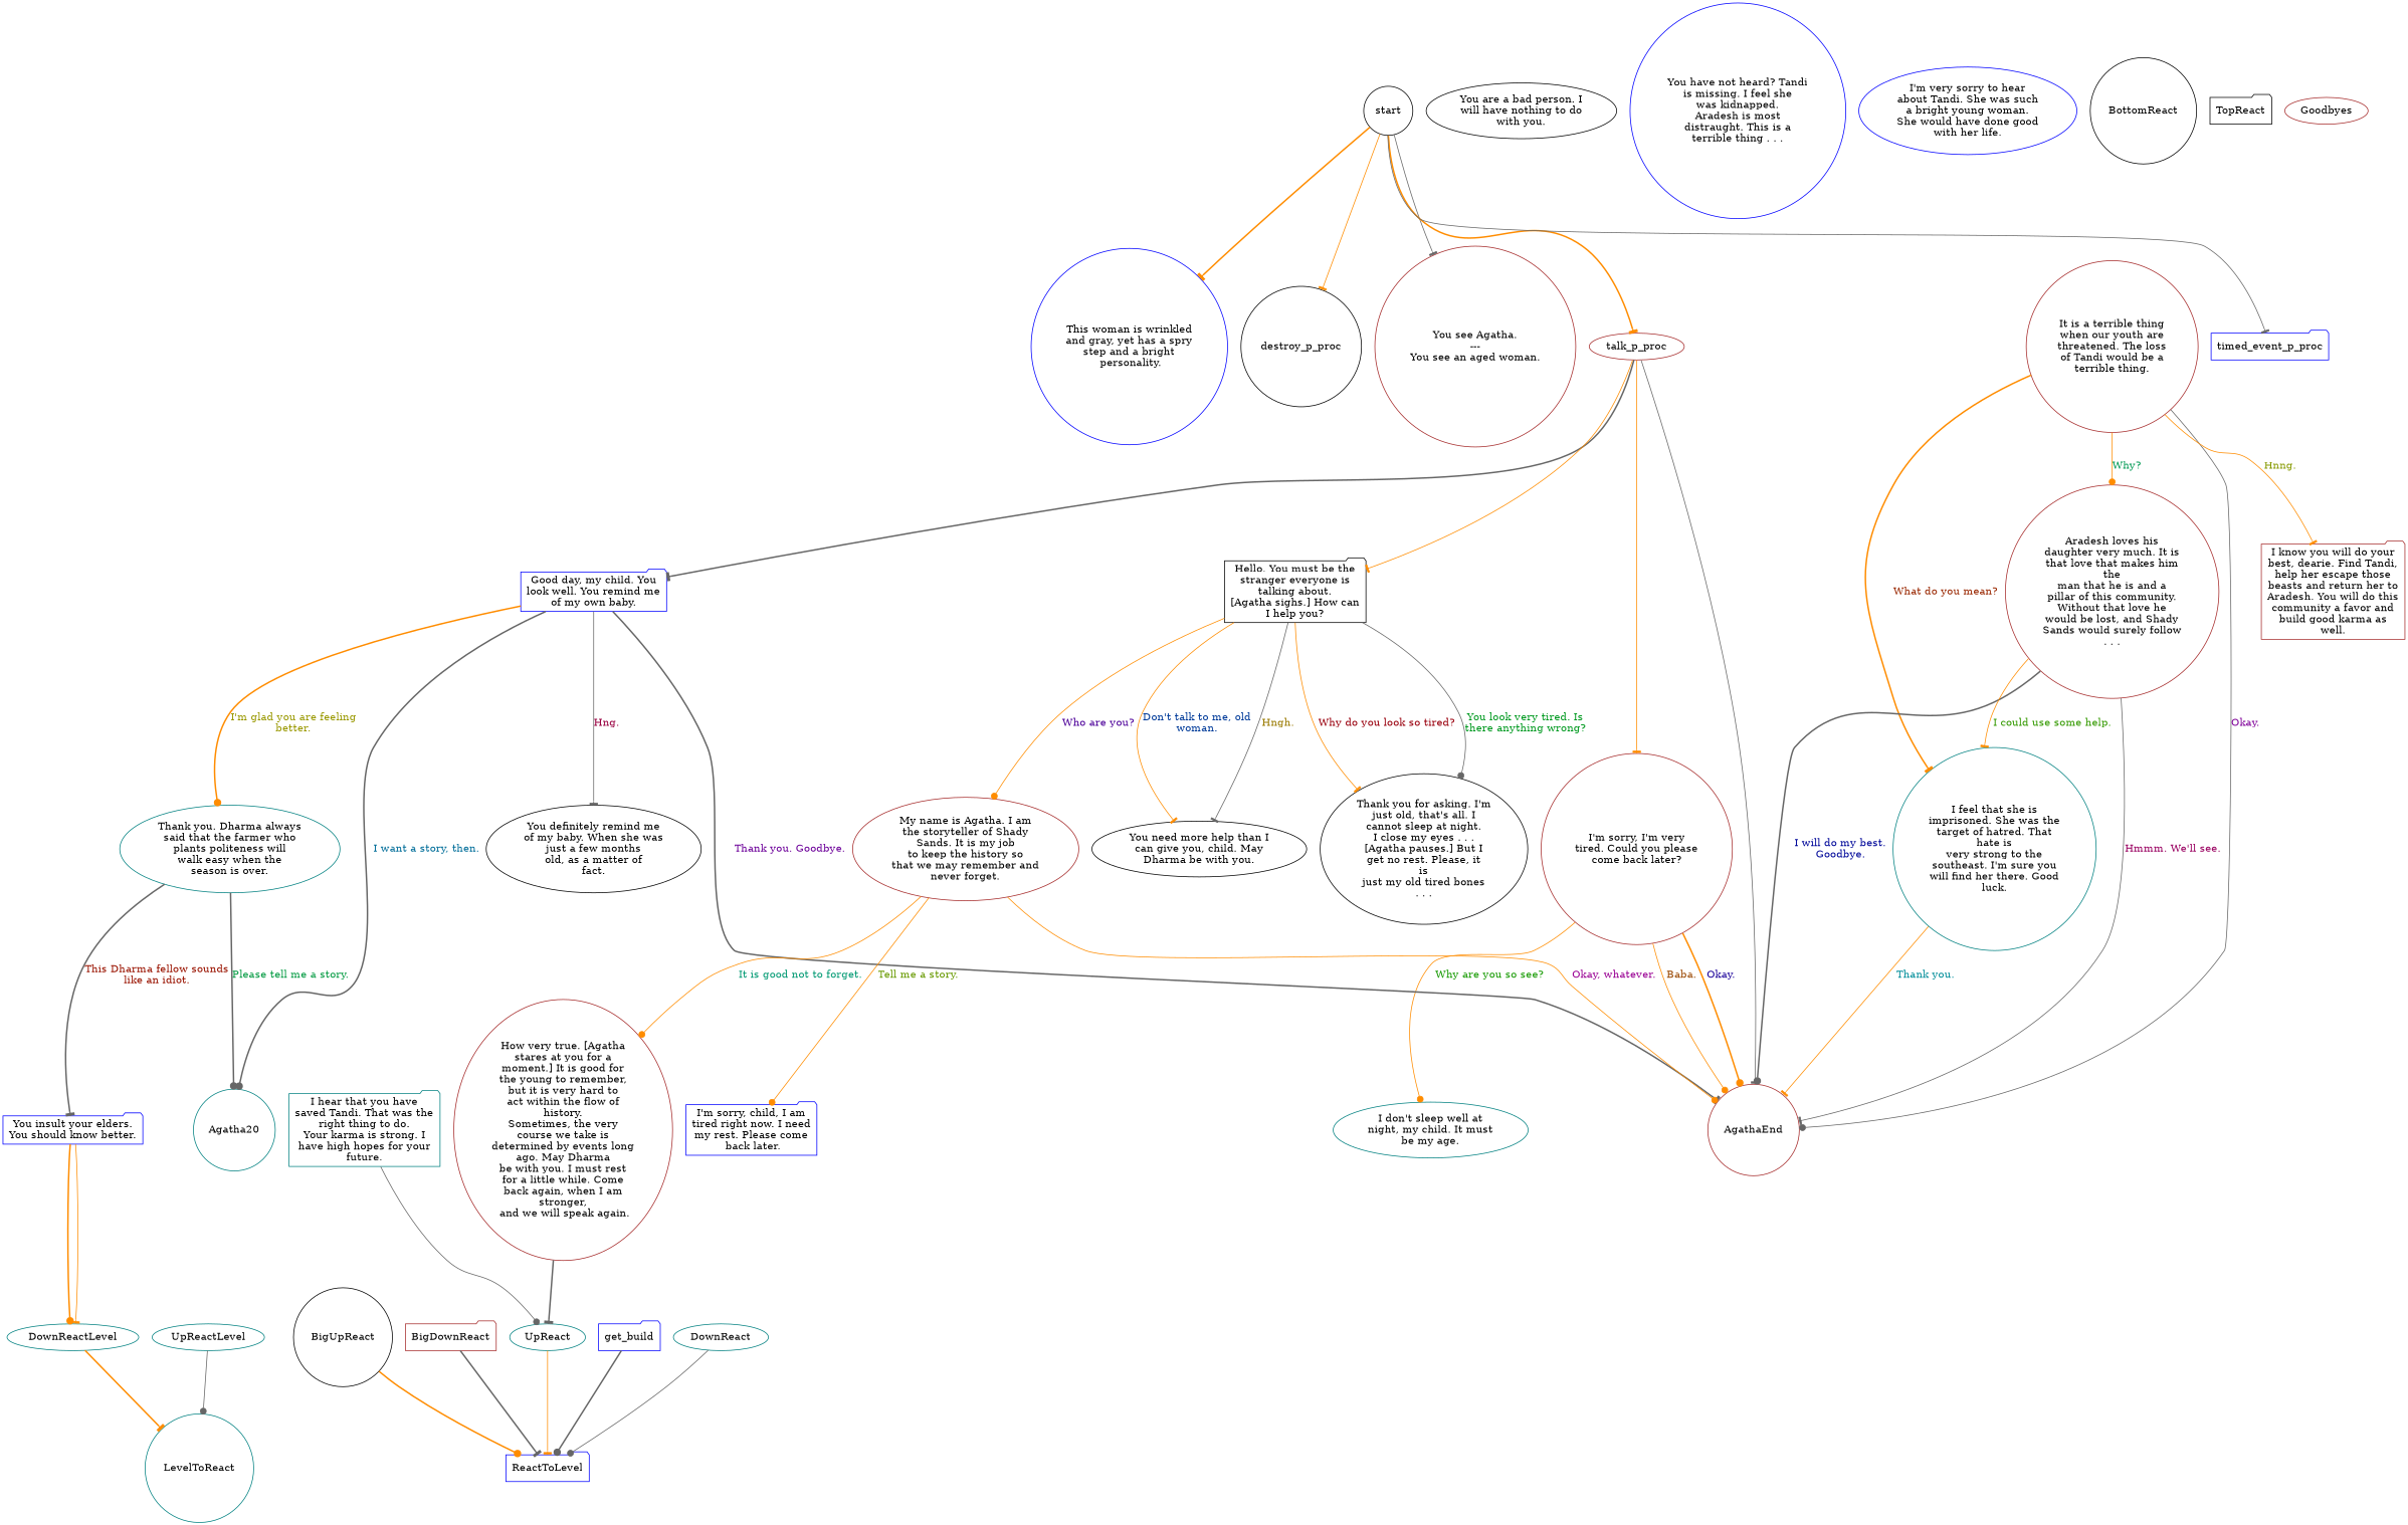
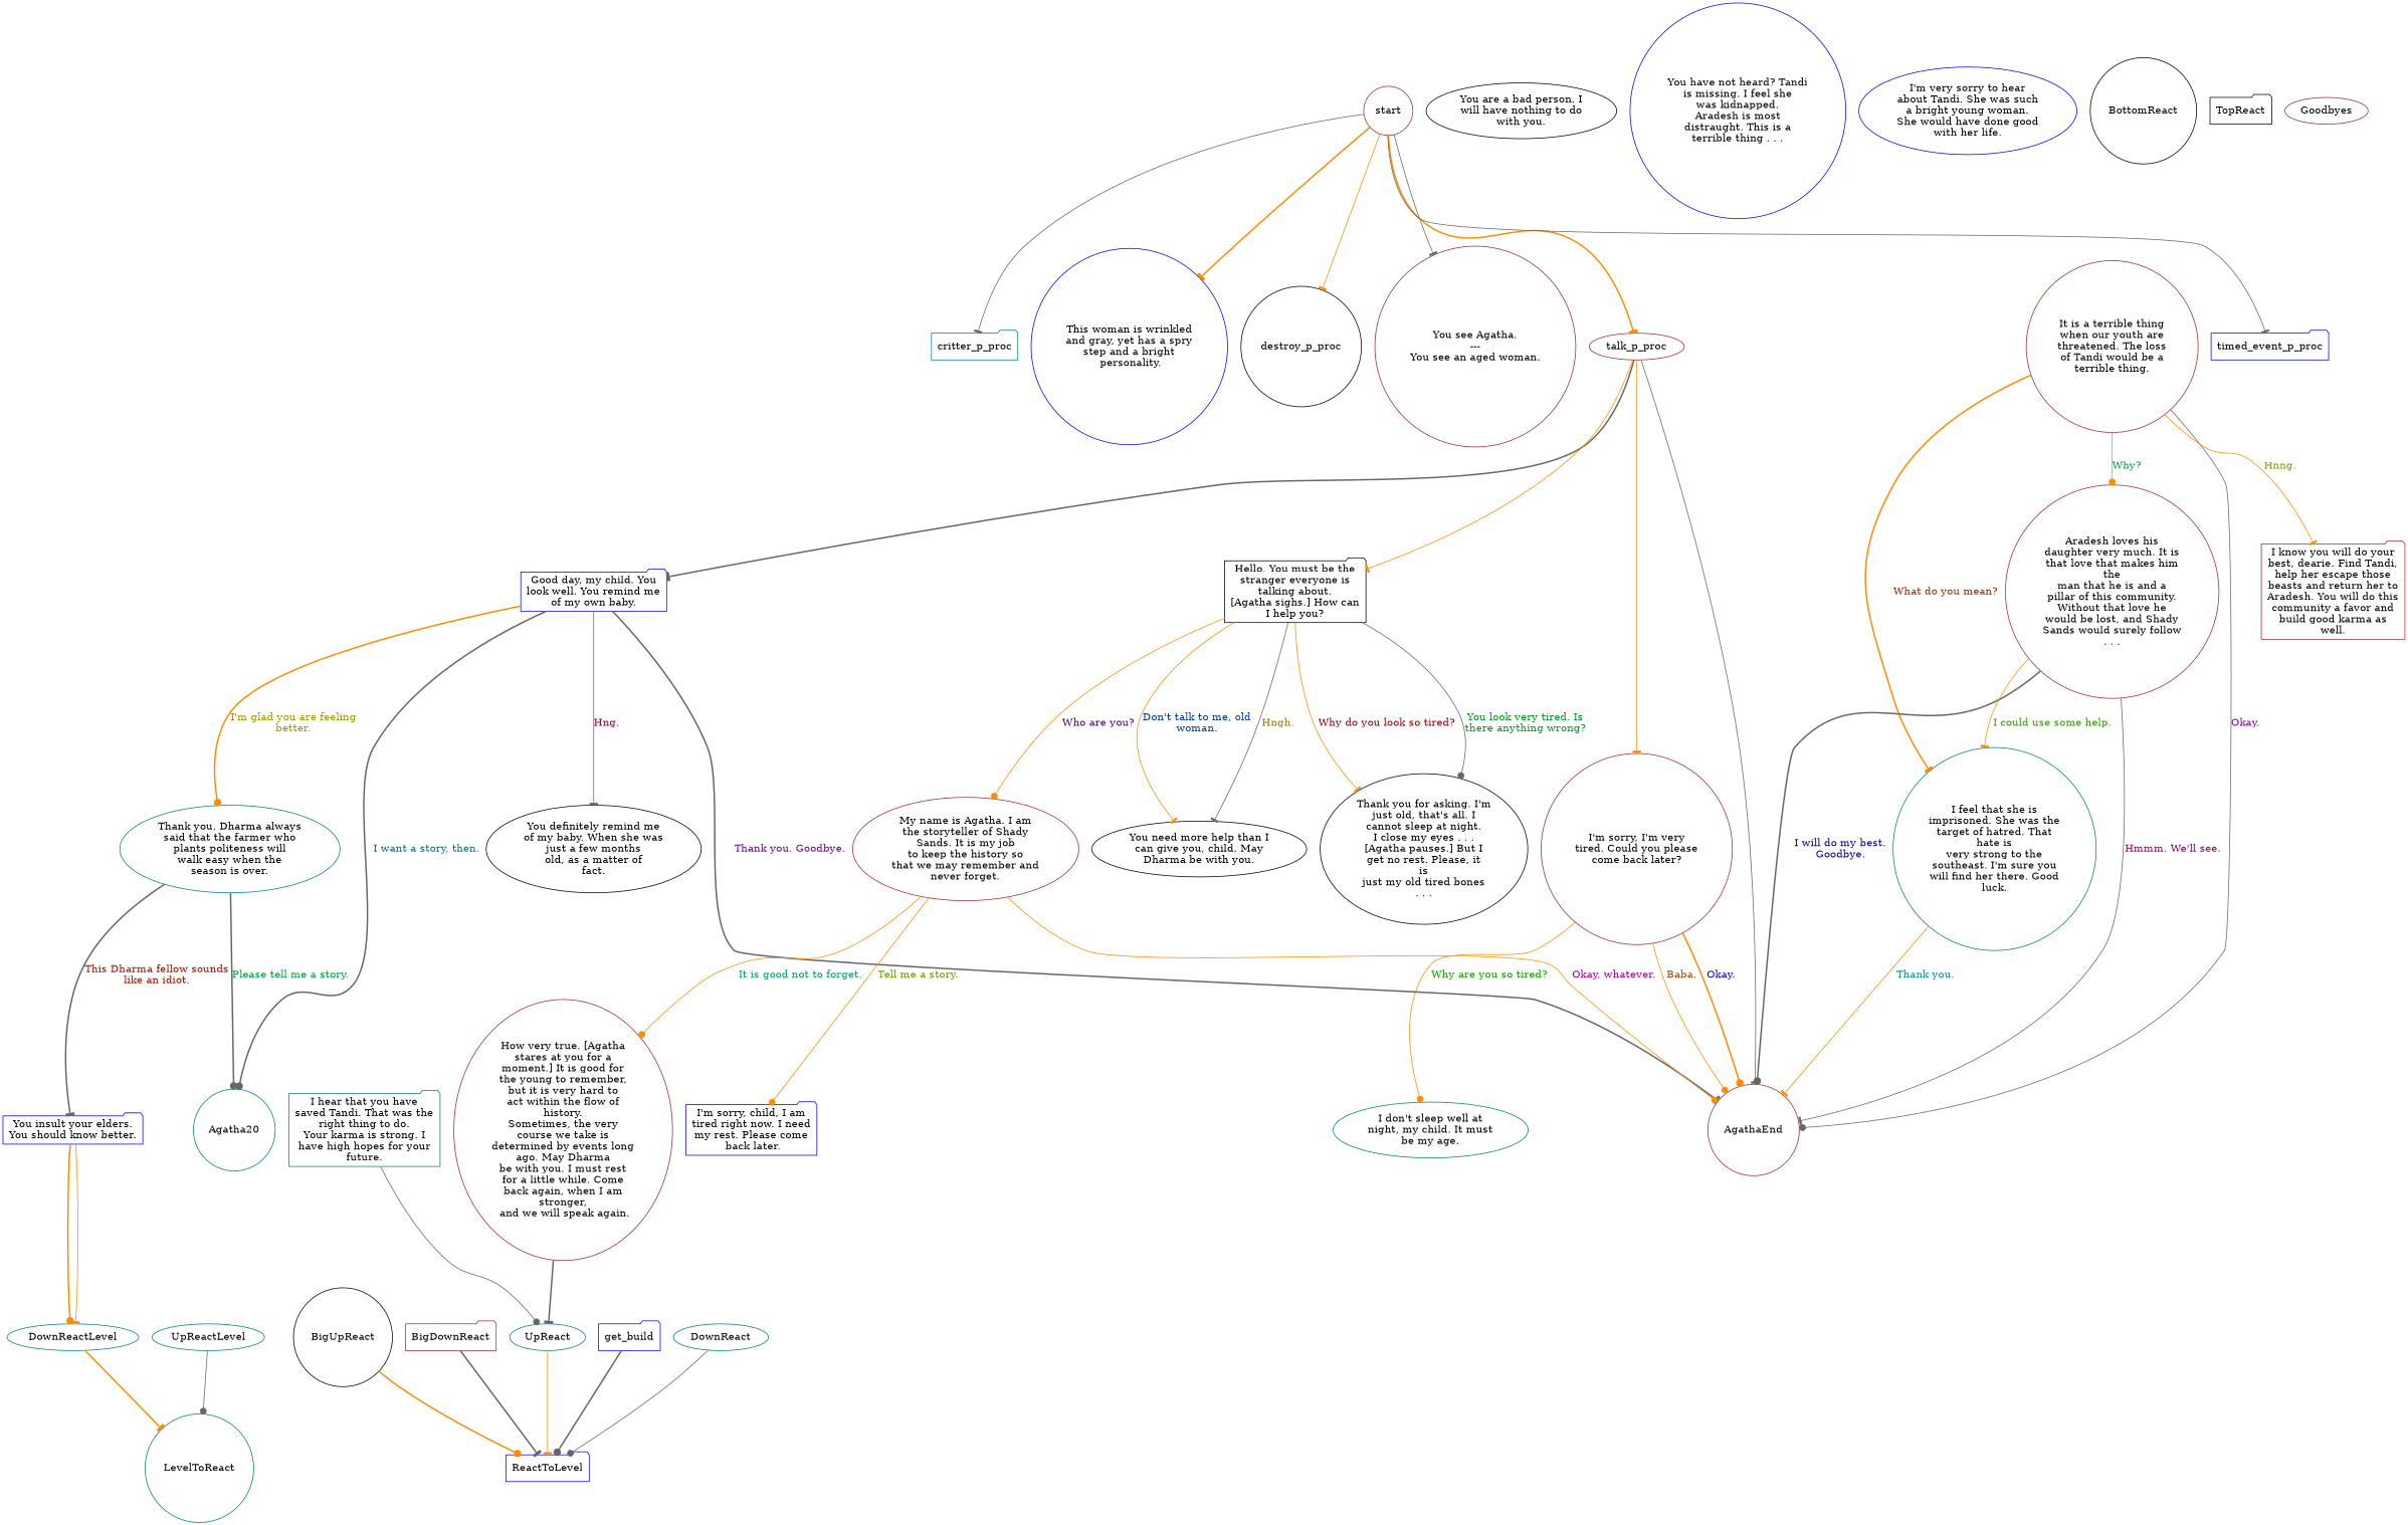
  digraph {
    node [color=brown fillcolor="#FFFFFF" shape=ellipse style=filled]
    edge [arrowhead=tee color=darkorange style=solid]
-   start [color=black shape=circle]
+   start [shape=circle]
+   critter_p_proc [color=teal shape=folder]
    n3 [color=blue label="This woman is wrinkled\nand gray, yet has a spry\nstep and a bright\n personality." shape=circle]
    destroy_p_proc [color=black shape=circle]
    n5 [label="You see Agatha.\n---\nYou see an aged woman." shape=circle]
    talk_p_proc
    timed_event_p_proc [color=blue shape=folder]
    n8 [label="I'm sorry, I'm very\ntired. Could you please\ncome back later?" shape=circle]
    n9 [color=blue label="Good day, my child. You\nlook well. You remind me\nof my own baby." shape=folder]
    AgathaEnd [shape=circle]
    n11 [color=black label="Hello. You must be the\nstranger everyone is\ntalking about.\n[Agatha sighs.] How can\nI help you?" shape=folder]
    n12 [color=teal label="I don't sleep well at\nnight, my child. It must\nbe my age."]
    n13 [color=black label="You definitely remind me\nof my baby. When she was\njust a few months\nold, as a matter of\nfact."]
    Agatha20 [color=teal shape=circle]
    n15 [color=teal label="Thank you. Dharma always\nsaid that the farmer who\nplants politeness will\nwalk easy when the\nseason is over."]
    n16 [color=black label="You need more help than I\ncan give you, child. May\nDharma be with you."]
    n17 [label="My name is Agatha. I am\nthe storyteller of Shady\nSands. It is my job\nto keep the history so\nthat we may remember and\nnever forget."]
    n18 [color=black label="Thank you for asking. I'm\njust old, that's all. I\ncannot sleep at night.\nI close my eyes . . .\n[Agatha pauses.] But I\nget no rest. Please, it\nis\njust my old tired bones\n. . ."]
    n19 [color=blue label="You insult your elders.\nYou should know better." shape=folder]
    n20 [color=blue label="I'm sorry, child, I am\ntired right now. I need\nmy rest. Please come\n back later." shape=folder]
    n21 [label="How very true. [Agatha\nstares at you for a\nmoment.] It is good for\nthe young to remember,\nbut it is very hard to\nact within the flow of\nhistory.\nSometimes, the very\ncourse we take is\ndetermined by events long\nago. May Dharma\nbe with you. I must rest\nfor a little while. Come\nback again, when I am\nstronger,\n and we will speak again."]
    n22 [color=black label="You are a bad person. I\nwill have nothing to do\nwith you."]
    n23 [label="It is a terrible thing\nwhen our youth are\nthreatened. The loss\nof Tandi would be a\nterrible thing." shape=circle]
    n24 [label="I know you will do your\nbest, dearie. Find Tandi,\nhelp her escape those\nbeasts and return her to\nAradesh. You will do this\ncommunity a favor and\nbuild good karma as\nwell." shape=folder]
    n25 [label="Aradesh loves his\ndaughter very much. It is\nthat love that makes him\nthe\nman that he is and a\npillar of this community.\nWithout that love he\nwould be lost, and Shady\nSands would surely follow\n. . ." shape=circle]
    n26 [color=teal label="I feel that she is\nimprisoned. She was the\ntarget of hatred. That\nhate is\nvery strong to the\nsoutheast. I'm sure you\nwill find her there. Good\nluck." shape=circle]
    n27 [color=blue label="You have not heard? Tandi\nis missing. I feel she\nwas kidnapped.\nAradesh is most\ndistraught. This is a\nterrible thing . . ." shape=circle]
    n28 [color=teal label="I hear that you have\nsaved Tandi. That was the\nright thing to do.\nYour karma is strong. I\nhave high hopes for your\nfuture." shape=folder]
    UpReact [color=teal]
    ReactToLevel [color=blue shape=folder]
    n31 [color=blue label="I'm very sorry to hear\nabout Tandi. She was such\na bright young woman.\nShe would have done good\nwith her life."]
    DownReactLevel [color=teal]
    LevelToReact [color=teal shape=circle]
    n34 [color=blue label=get_build shape=folder]
    DownReact [color=teal]
    BottomReact [color=black shape=circle]
    TopReact [color=black shape=folder]
    BigUpReact [color=black shape=circle]
    BigDownReact [shape=folder]
    UpReactLevel [color=teal]
    Goodbyes
+   start -> critter_p_proc [color=gray40]
    start -> n3 [style=bold]
    start -> destroy_p_proc
    start -> n5 [color=gray40]
    start -> talk_p_proc [style=bold]
    start -> timed_event_p_proc [color=gray40]
    talk_p_proc -> n8
    talk_p_proc -> n9 [color=gray40 style=bold]
    talk_p_proc -> AgathaEnd [color=gray40]
    talk_p_proc -> n11
    n8 -> AgathaEnd [arrowhead=dot fontcolor="#994600" label="Baba."]
    n8 -> AgathaEnd [arrowhead=dot fontcolor="#190099" label="Okay." style=bold]
-   n8 -> n12 [arrowhead=dot fontcolor="#149900" label="Why are you so see?"]
+   n8 -> n12 [arrowhead=dot fontcolor="#149900" label="Why are you so tired?"]
    n9 -> AgathaEnd [color=gray40 fontcolor="#6C0099" label="Thank you. Goodbye." style=bold]
    n9 -> n13 [color=gray40 fontcolor="#990040" label="Hng."]
    n9 -> Agatha20 [arrowhead=dot color=gray40 fontcolor="#006D99" label="I want a story, then." style=bold]
    n9 -> n15 [arrowhead=dot fontcolor="#999800" label="I'm glad you are feeling\nbetter." style=bold]
    n11 -> n16 [color=gray40 fontcolor="#997900" label="Hngh."]
    n11 -> n16 [fontcolor="#003A99" label="Don't talk to me, old\nwoman."]
    n11 -> n17 [arrowhead=dot fontcolor="#4C0099" label="Who are you?"]
    n11 -> n18 [arrowhead=dot color=gray40 fontcolor="#00991F" label="You look very tired. Is\nthere anything wrong?"]
    n11 -> n18 [fontcolor="#99000D" label="Why do you look so tired?"]
    n15 -> Agatha20 [arrowhead=dot color=gray40 fontcolor="#00993F" label="Please tell me a story." style=bold]
    n15 -> n19 [color=gray40 fontcolor="#991200" label="This Dharma fellow sounds\nlike an idiot." style=bold]
    n17 -> AgathaEnd [arrowhead=dot fontcolor="#990093" label="Okay, whatever."]
    n17 -> n20 [arrowhead=dot fontcolor="#679900" label="Tell me a story."]
    n17 -> n21 [arrowhead=dot fontcolor="#009972" label="It is good not to forget."]
    n19 -> DownReactLevel [arrowhead=dot style=bold]
    n19 -> DownReactLevel
    n21 -> UpReact [color=gray40 style=bold]
    n23 -> AgathaEnd [arrowhead=dot color=gray40 fontcolor="#7F0099" label="Okay."]
    n23 -> n24 [fontcolor="#869900" label="Hnng."]
    n23 -> n25 [arrowhead=dot fontcolor="#009953" label="Why?"]
    n23 -> n26 [fontcolor="#992600" label="What do you mean?" style=bold]
    n25 -> AgathaEnd [arrowhead=dot color=gray40 fontcolor="#000799" label="I will do my best.\nGoodbye." style=bold]
    n25 -> AgathaEnd [color=gray40 fontcolor="#990060" label="Hmmm. We'll see."]
    n25 -> n26 [fontcolor="#339900" label="I could use some help."]
    n26 -> AgathaEnd [fontcolor="#008D99" label="Thank you."]
    n28 -> UpReact [arrowhead=dot color=gray40]
    UpReact -> ReactToLevel
    DownReactLevel -> LevelToReact [style=bold]
    n34 -> ReactToLevel [arrowhead=dot color=gray40 style=bold]
    DownReact -> ReactToLevel [arrowhead=dot color=gray40]
    BigUpReact -> ReactToLevel [arrowhead=dot style=bold]
    BigDownReact -> ReactToLevel [color=gray40 style=bold]
    UpReactLevel -> LevelToReact [arrowhead=dot color=gray40]
  }
